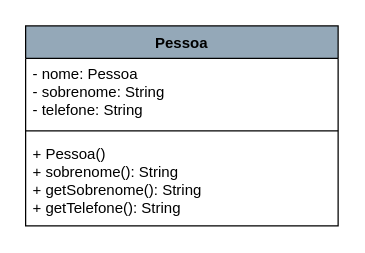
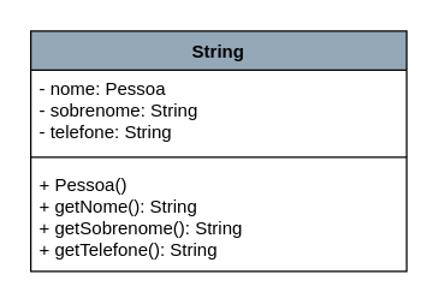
  <mxCell id="0" />
  <mxCell id="1" parent="0" />
- <mxCell id="2" value="Pessoa" style="swimlane;fontStyle=1;align=center;verticalAlign=top;childLayout=stackLayout;horizontal=1;startSize=26;horizontalStack=0;resizeParent=1;resizeParentMax=0;resizeLast=0;collapsible=1;marginBottom=0;whiteSpace=wrap;html=1;fillColor=#94A8B8;" vertex="1" parent="1"><mxGeometry x="20" y="20" width="250" height="160" as="geometry" /></mxCell>
+ <mxCell id="2" value="String" style="swimlane;fontStyle=1;align=center;verticalAlign=top;childLayout=stackLayout;horizontal=1;startSize=26;horizontalStack=0;resizeParent=1;resizeParentMax=0;resizeLast=0;collapsible=1;marginBottom=0;whiteSpace=wrap;html=1;fillColor=#94A8B8;" vertex="1" parent="1"><mxGeometry x="20" y="20" width="250" height="160" as="geometry" /></mxCell>
  <mxCell id="3" value="&lt;div&gt;- nome: Pessoa&amp;nbsp;&lt;/div&gt;&lt;div&gt;- sobrenome: String&amp;nbsp;&lt;/div&gt;&lt;div&gt;- telefone: String&lt;br&gt;&lt;/div&gt;" style="text;strokeColor=none;fillColor=none;align=left;verticalAlign=middle;spacingLeft=4;spacingRight=4;overflow=hidden;rotatable=0;points=[[0,0.5],[1,0.5]];portConstraint=eastwest;whiteSpace=wrap;html=1;" vertex="1" parent="2"><mxGeometry y="26" width="250" height="54" as="geometry" /></mxCell>
  <mxCell id="4" value="" style="line;strokeWidth=1;fillColor=none;align=left;verticalAlign=middle;spacingTop=-1;spacingLeft=3;spacingRight=3;rotatable=0;labelPosition=right;points=[];portConstraint=eastwest;strokeColor=inherit;" vertex="1" parent="2"><mxGeometry y="80" width="250" height="8" as="geometry" /></mxCell>
- <mxCell id="5" value="+ Pessoa()&amp;nbsp;&lt;div&gt;+ sobrenome(): String&amp;nbsp;&lt;/div&gt;&lt;div&gt;+ getSobrenome(): String&amp;nbsp;&lt;/div&gt;&lt;div&gt;&lt;span style=&quot;background-color: initial;&quot;&gt;+ getTelefone(): String&lt;/span&gt;&lt;/div&gt;" style="text;strokeColor=none;fillColor=none;align=left;verticalAlign=middle;spacingLeft=4;spacingRight=4;overflow=hidden;rotatable=0;points=[[0,0.5],[1,0.5]];portConstraint=eastwest;whiteSpace=wrap;html=1;" vertex="1" parent="2"><mxGeometry y="88" width="250" height="72" as="geometry" /></mxCell>
+ <mxCell id="5" value="+ Pessoa()&amp;nbsp;&lt;div&gt;+ getNome(): String&amp;nbsp;&lt;/div&gt;&lt;div&gt;+ getSobrenome(): String&amp;nbsp;&lt;/div&gt;&lt;div&gt;&lt;span style=&quot;background-color: initial;&quot;&gt;+ getTelefone(): String&lt;/span&gt;&lt;/div&gt;" style="text;strokeColor=none;fillColor=none;align=left;verticalAlign=middle;spacingLeft=4;spacingRight=4;overflow=hidden;rotatable=0;points=[[0,0.5],[1,0.5]];portConstraint=eastwest;whiteSpace=wrap;html=1;" vertex="1" parent="2"><mxGeometry y="88" width="250" height="72" as="geometry" /></mxCell>
